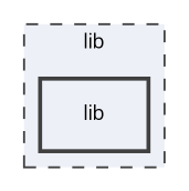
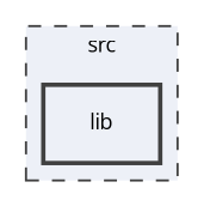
  digraph {
    compound=true
    fontname="Open Sans"
    n1 [color=grey25 fillcolor="#edf0f7" fontname="Open Sans" fontsize=10 label=lib shape=box style="filled,bold,"]
    subgraph cluster_1 {
      bgcolor="#edf0f7"
      fontsize=10
-     label=lib
+     label=src
      pencolor=grey25
      style="filled,dashed,"
      n1
    }
  }
